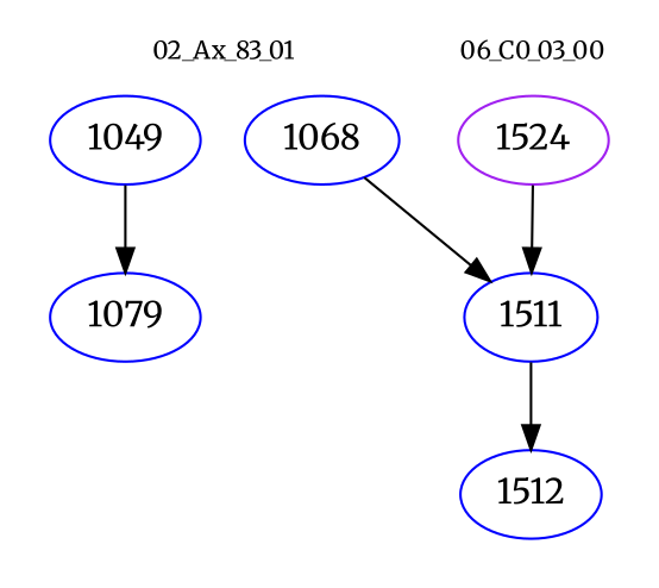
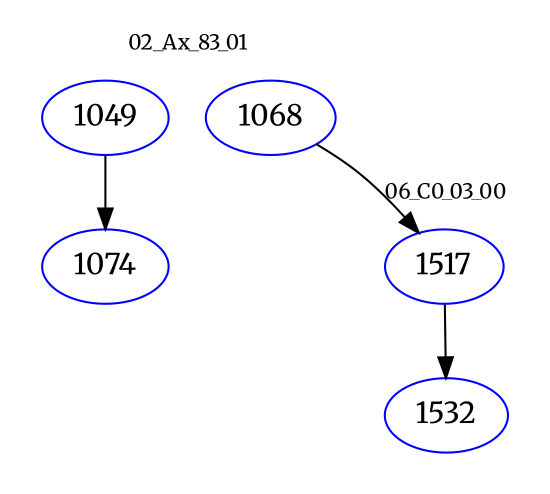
  digraph {
    fontname=Merriweather
    node [color=blue fontname=Merriweather]
    edge [color=black fontname=Merriweather]
    n1 [label=1068]
    n2 [label=1049]
-   n3 [label=1079]
-   n4 [color=purple label=1524]
-   n5 [label=1511]
-   n6 [label=1512]
+   n3 [label=1074]
+   n5 [label=1517]
+   n6 [label=1532]
    subgraph cluster_1 {
      color=white
      fontsize=10
      label="02_Ax_83_01"
      n1
      n2
      n3
    }
    subgraph cluster_2 {
      color=white
      fontsize=10
      label="06_C0_03_00"
-     n4
      n5
      n6
    }
    n1 -> n5
    n2 -> n3
-   n4 -> n5
    n5 -> n6
  }
